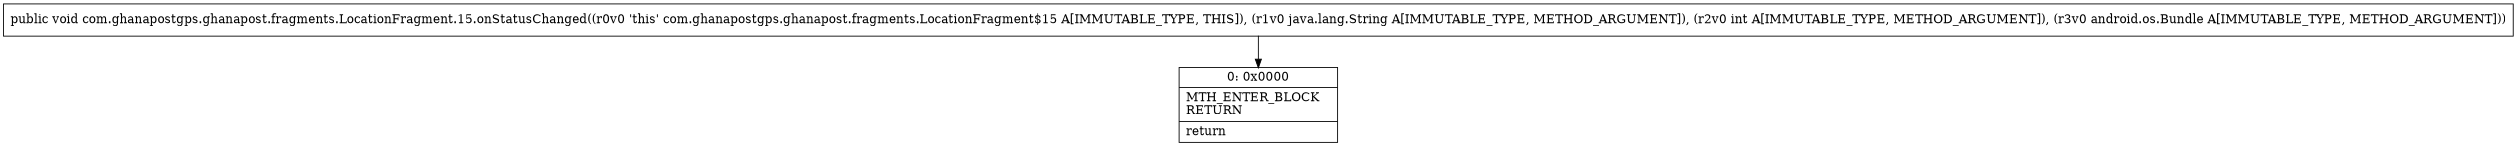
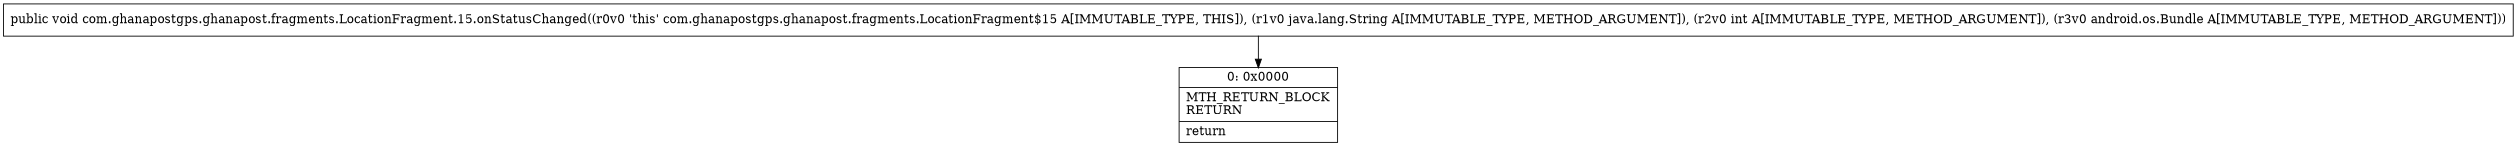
  digraph {
    node [shape=record]
-   n1 [label="{0\:\ 0x0000|MTH_ENTER_BLOCK\lRETURN\l|return\l}"]
+   n1 [label="{0\:\ 0x0000|MTH_RETURN_BLOCK\lRETURN\l|return\l}"]
    n2 [label="{public void com.ghanapostgps.ghanapost.fragments.LocationFragment.15.onStatusChanged((r0v0 'this' com.ghanapostgps.ghanapost.fragments.LocationFragment$15 A[IMMUTABLE_TYPE, THIS]), (r1v0 java.lang.String A[IMMUTABLE_TYPE, METHOD_ARGUMENT]), (r2v0 int A[IMMUTABLE_TYPE, METHOD_ARGUMENT]), (r3v0 android.os.Bundle A[IMMUTABLE_TYPE, METHOD_ARGUMENT])) }"]
    n2 -> n1
  }
